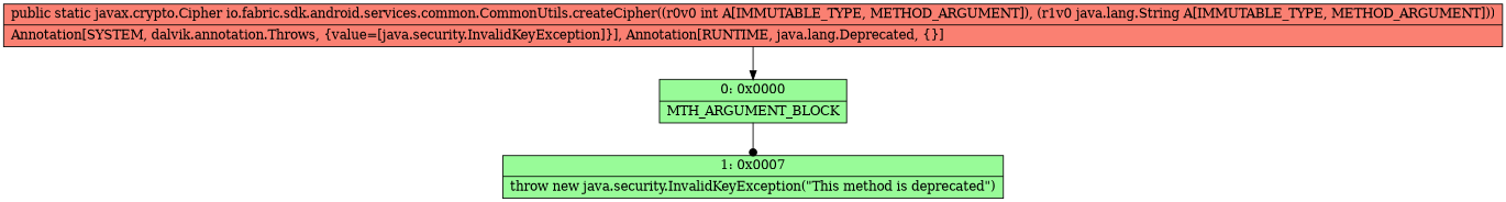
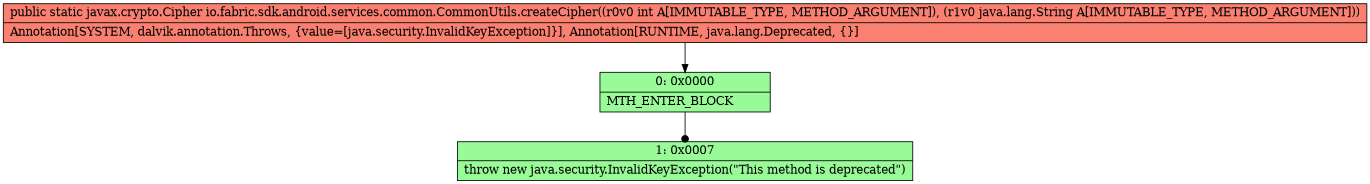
  digraph {
    node [shape=record style=filled fillcolor=palegreen]
-   n1 [label="{0\:\ 0x0000|MTH_ARGUMENT_BLOCK\l}"]
+   n1 [label="{0\:\ 0x0000|MTH_ENTER_BLOCK\l}"]
    n2 [label="{1\:\ 0x0007|throw new java.security.InvalidKeyException(\"This method is deprecated\")\l}"]
    n3 [label="{public static javax.crypto.Cipher io.fabric.sdk.android.services.common.CommonUtils.createCipher((r0v0 int A[IMMUTABLE_TYPE, METHOD_ARGUMENT]), (r1v0 java.lang.String A[IMMUTABLE_TYPE, METHOD_ARGUMENT]))  | Annotation[SYSTEM, dalvik.annotation.Throws, \{value=[java.security.InvalidKeyException]\}], Annotation[RUNTIME, java.lang.Deprecated, \{\}]\l}" fillcolor=salmon]
    n1 -> n2 [arrowhead=dot]
    n3 -> n1 [arrowhead=normal]
  }
